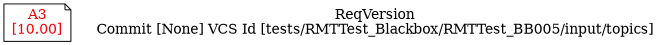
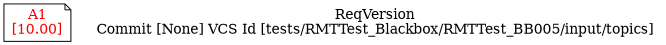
  digraph {
    mclimit=10.0
    nslimit=10.0
    rankdir=BT
    ranksep=1
-   n1 [fontcolor=red label="A3\n[10.00]" shape=note]
+   n1 [fontcolor=red label="A1\n[10.00]" shape=note]
    n2 [label="ReqVersion\nCommit [None] VCS Id [tests/RMTTest_Blackbox/RMTTest_BB005/input/topics]" shape=plaintext]
  }
